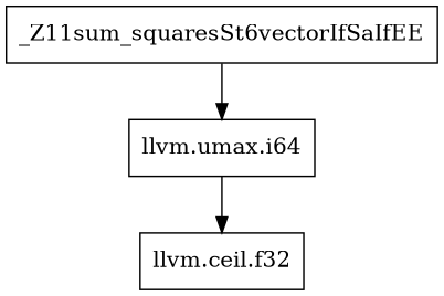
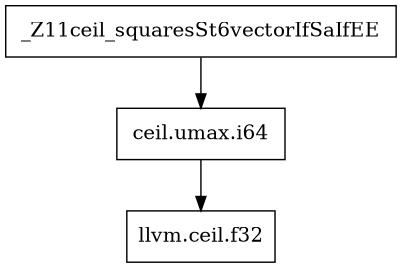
  digraph {
    node [shape=box]
-   n1 [label=_Z11sum_squaresSt6vectorIfSaIfEE]
-   n2 [label="llvm.umax.i64"]
+   n1 [label=_Z11ceil_squaresSt6vectorIfSaIfEE]
+   n2 [label="ceil.umax.i64"]
    n3 [label="llvm.ceil.f32"]
    n1 -> n2
    n2 -> n3
  }
